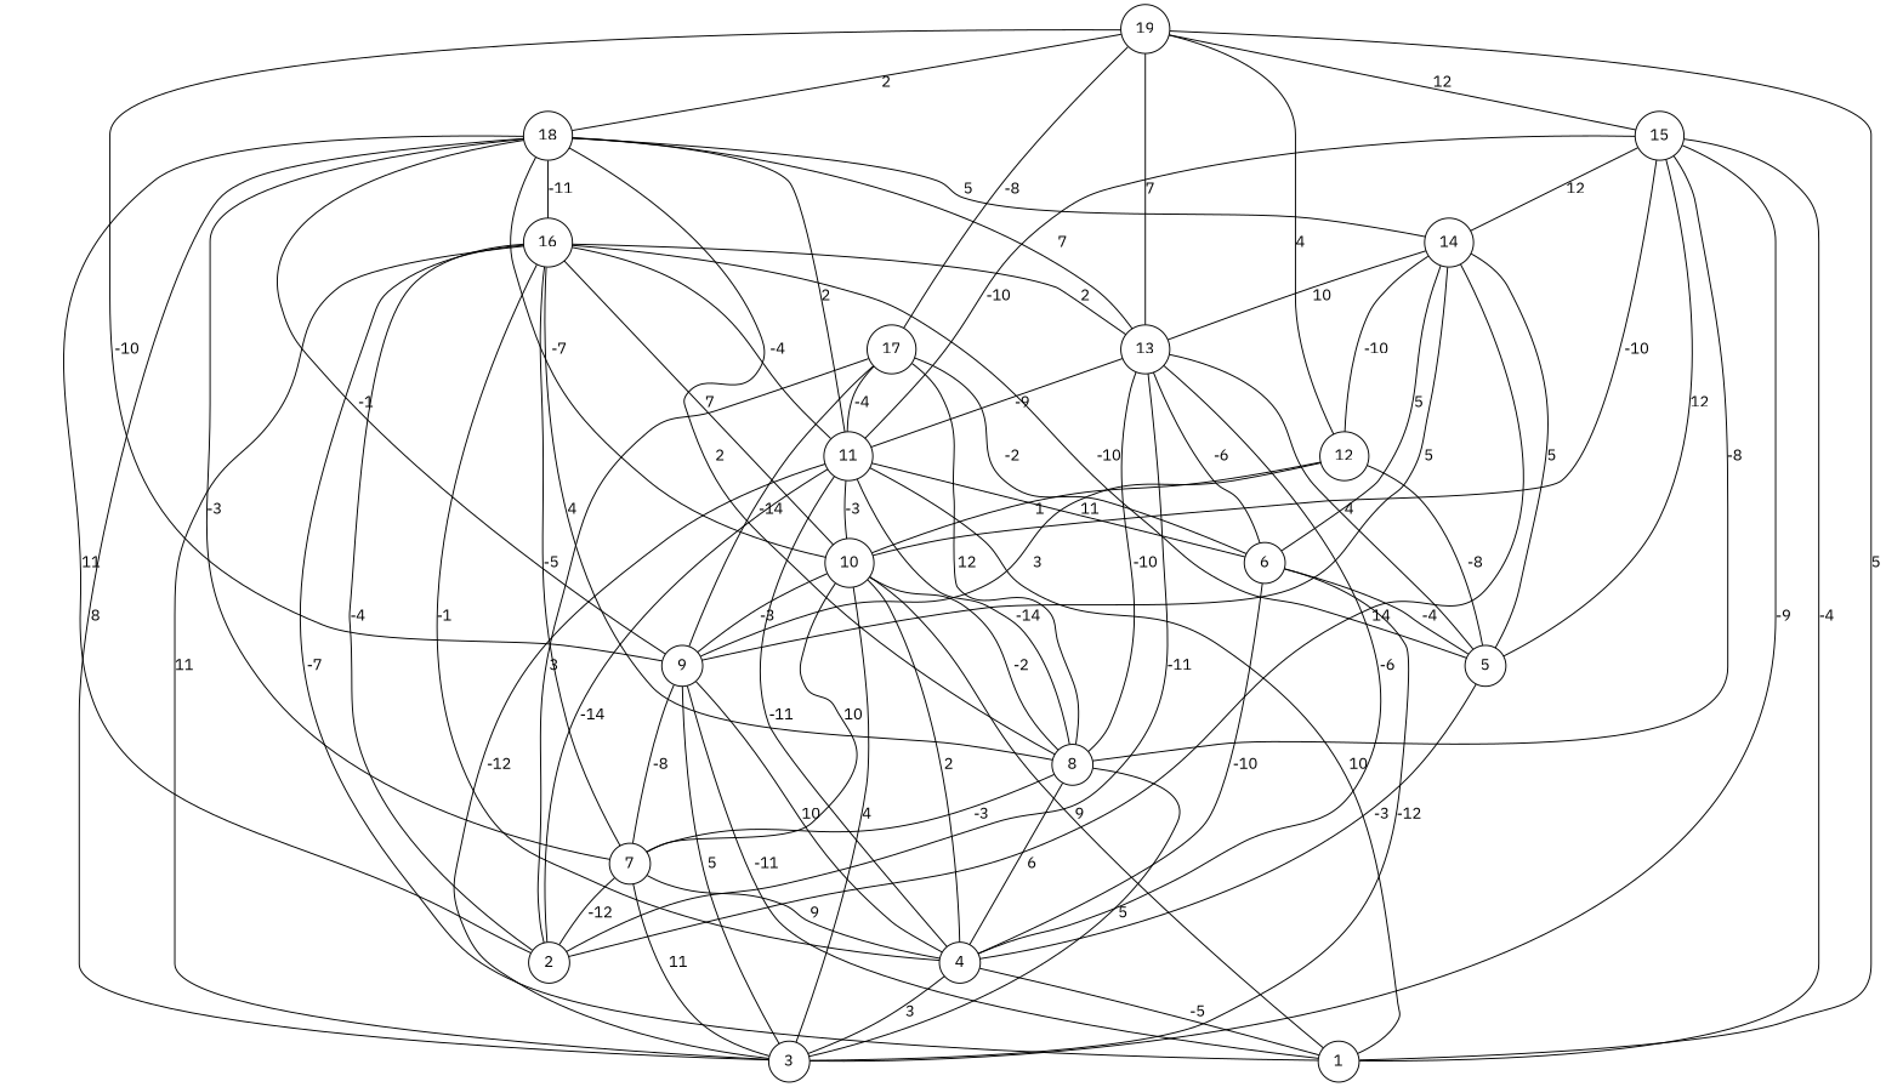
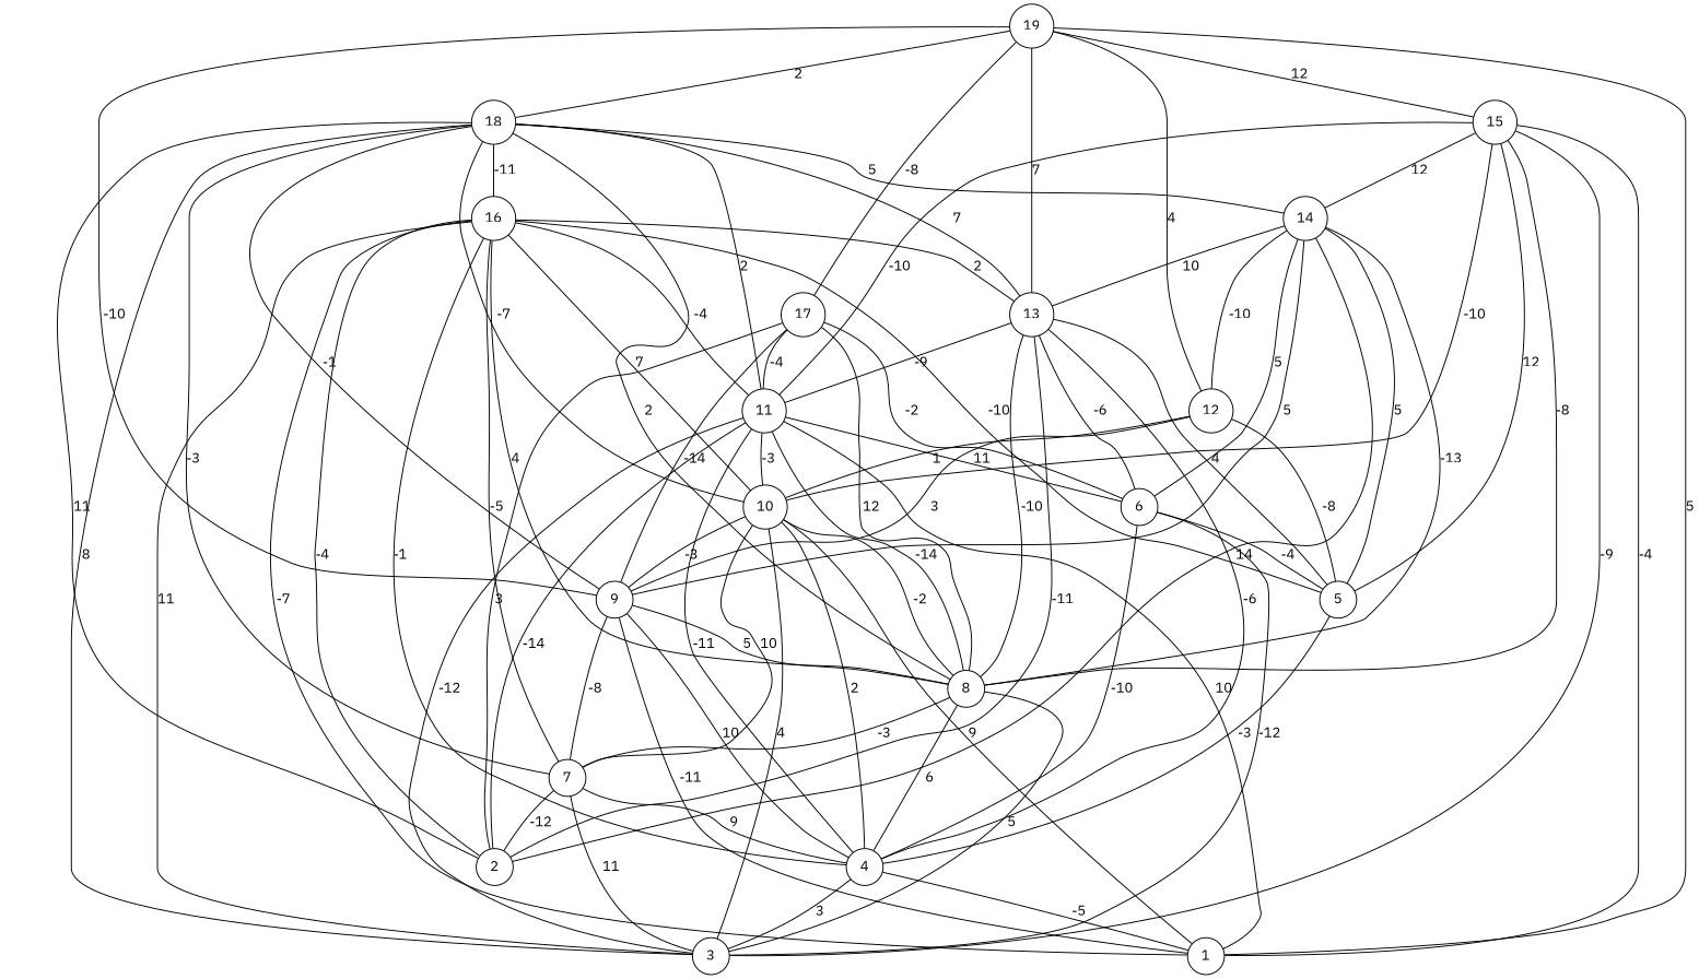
  graph {
    fontname="IBM Plex Sans"
    node [fontname="IBM Plex Sans" shape=circle]
    edge [fontname="IBM Plex Sans"]
    19
    1
    9
    12
    13
    15
    17
    18
    3
    7
    4
    10
    5
    2
    8
    11
    6
    14
    16
    19 -- 1 [label=5]
    19 -- 9 [label=-10]
    19 -- 12 [label=4]
    19 -- 13 [label=7]
    19 -- 15 [label=12]
    19 -- 17 [label=-8]
    19 -- 18 [label=2]
    9 -- 1 [label=-11]
-   9 -- 3 [label=5]
+   9 -- 8 [label=5]
    9 -- 7 [label=-8]
    9 -- 4 [label=10]
    12 -- 9 [label=3]
    12 -- 10 [label=1]
    12 -- 5 [label=-8]
    13 -- 4 [label=-6]
    13 -- 5 [label=4]
    13 -- 2 [label=-11]
    13 -- 8 [label=-10]
    13 -- 11 [label=-9]
    13 -- 6 [label=-6]
    15 -- 1 [label=-4]
    15 -- 3 [label=-9]
    15 -- 10 [label=-10]
    15 -- 5 [label=12]
    15 -- 8 [label=-8]
    15 -- 11 [label=-10]
    15 -- 14 [label=12]
    17 -- 9 [label=-14]
    17 -- 2 [label=3]
    17 -- 8 [label=12]
    17 -- 11 [label=-4]
    17 -- 6 [label=-2]
    18 -- 9 [label=-1]
    18 -- 13 [label=7]
    18 -- 3 [label=8]
    18 -- 7 [label=-3]
    18 -- 10 [label=-7]
    18 -- 2 [label=11]
    18 -- 8 [label=2]
    18 -- 11 [label=2]
    18 -- 14 [label=5]
    18 -- 16 [label=-11]
    7 -- 3 [label=11]
    7 -- 4 [label=9]
    7 -- 2 [label=-12]
    4 -- 1 [label=-5]
    4 -- 3 [label=3]
    10 -- 1 [label=9]
    10 -- 9 [label=-3]
    10 -- 3 [label=4]
    10 -- 7 [label=10]
    10 -- 4 [label=2]
    10 -- 8 [label=-2]
    5 -- 4 [label=-3]
    8 -- 3 [label=5]
    8 -- 7 [label=-3]
    8 -- 4 [label=6]
    11 -- 1 [label=10]
    11 -- 3 [label=-12]
    11 -- 4 [label=-11]
    11 -- 10 [label=-3]
    11 -- 2 [label=-14]
    11 -- 8 [label=-14]
    11 -- 6 [label=11]
    6 -- 3 [label=-12]
    6 -- 4 [label=-10]
    6 -- 5 [label=-4]
    14 -- 9 [label=5]
    14 -- 12 [label=-10]
    14 -- 13 [label=10]
    14 -- 5 [label=5]
    14 -- 2 [label=14]
+   14 -- 8 [label=-13]
    14 -- 6 [label=5]
    16 -- 1 [label=-7]
    16 -- 13 [label=2]
    16 -- 3 [label=11]
    16 -- 7 [label=-5]
    16 -- 4 [label=-1]
    16 -- 10 [label=7]
    16 -- 5 [label=-10]
    16 -- 2 [label=-4]
    16 -- 8 [label=4]
    16 -- 11 [label=-4]
  }
